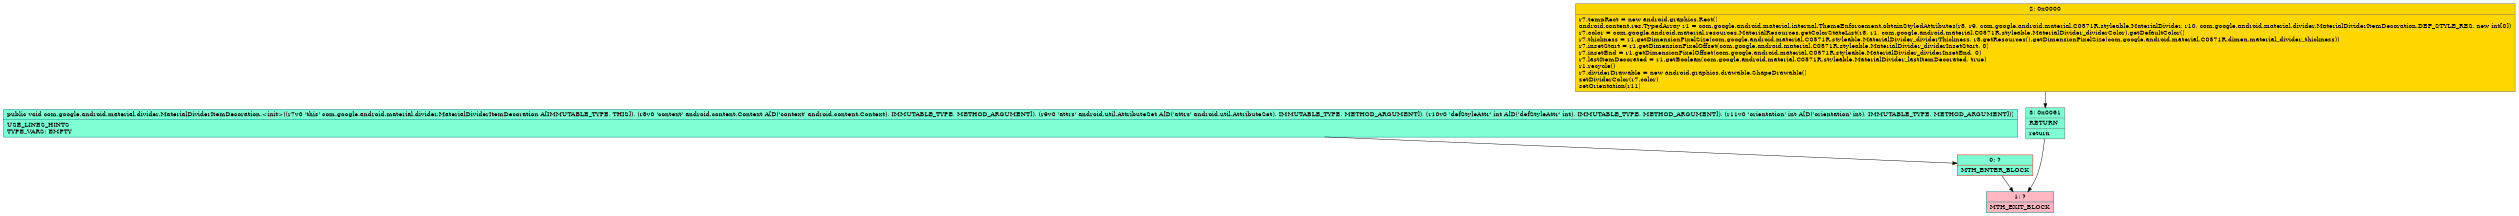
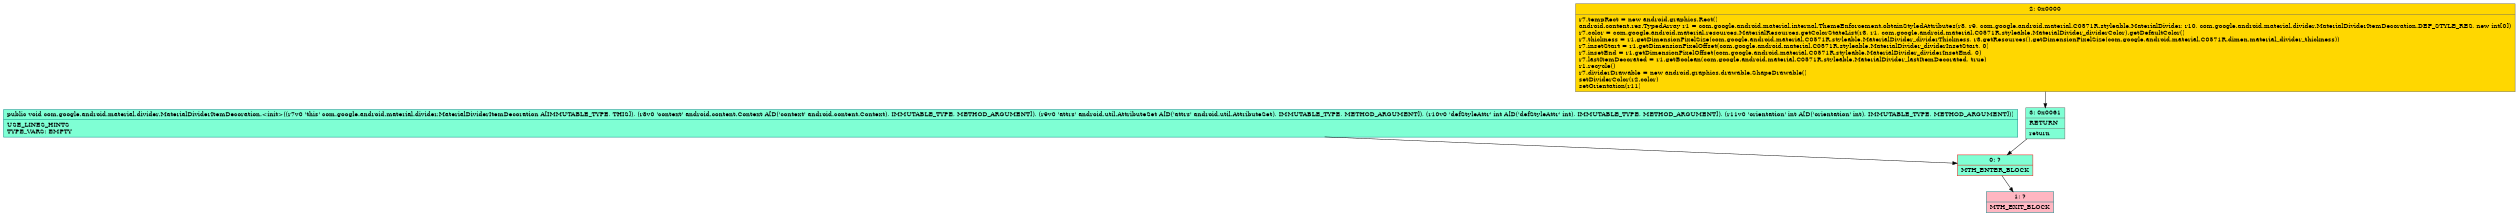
  digraph {
    node [color=teal fillcolor=aquamarine shape=record style=filled]
    n1 [color=red label="{0\:\ ?|MTH_ENTER_BLOCK\l}"]
    n2 [fillcolor=lightpink label="{1\:\ ?|MTH_EXIT_BLOCK\l}"]
-   n3 [color=gray40 fillcolor=gold label="{2\:\ 0x0000|r7.tempRect = new android.graphics.Rect()\landroid.content.res.TypedArray r1 = com.google.android.material.internal.ThemeEnforcement.obtainStyledAttributes(r8, r9, com.google.android.material.C0571R.styleable.MaterialDivider, r10, com.google.android.material.divider.MaterialDividerItemDecoration.DEF_STYLE_RES, new int[0])\lr7.color = com.google.android.material.resources.MaterialResources.getColorStateList(r8, r1, com.google.android.material.C0571R.styleable.MaterialDivider_dividerColor).getDefaultColor()\lr7.thickness = r1.getDimensionPixelSize(com.google.android.material.C0571R.styleable.MaterialDivider_dividerThickness, r8.getResources().getDimensionPixelSize(com.google.android.material.C0571R.dimen.material_divider_thickness))\lr7.insetStart = r1.getDimensionPixelOffset(com.google.android.material.C0571R.styleable.MaterialDivider_dividerInsetStart, 0)\lr7.insetEnd = r1.getDimensionPixelOffset(com.google.android.material.C0571R.styleable.MaterialDivider_dividerInsetEnd, 0)\lr7.lastItemDecorated = r1.getBoolean(com.google.android.material.C0571R.styleable.MaterialDivider_lastItemDecorated, true)\lr1.recycle()\lr7.dividerDrawable = new android.graphics.drawable.ShapeDrawable()\lsetDividerColor(r7.color)\lsetOrientation(r11)\l}"]
+   n3 [color=gray40 fillcolor=gold label="{2\:\ 0x0000|r7.tempRect = new android.graphics.Rect()\landroid.content.res.TypedArray r1 = com.google.android.material.internal.ThemeEnforcement.obtainStyledAttributes(r8, r9, com.google.android.material.C0571R.styleable.MaterialDivider, r10, com.google.android.material.divider.MaterialDividerItemDecoration.DEF_STYLE_RES, new int[0])\lr7.color = com.google.android.material.resources.MaterialResources.getColorStateList(r8, r1, com.google.android.material.C0571R.styleable.MaterialDivider_dividerColor).getDefaultColor()\lr7.thickness = r1.getDimensionPixelSize(com.google.android.material.C0571R.styleable.MaterialDivider_dividerThickness, r8.getResources().getDimensionPixelSize(com.google.android.material.C0571R.dimen.material_divider_thickness))\lr7.insetStart = r1.getDimensionPixelOffset(com.google.android.material.C0571R.styleable.MaterialDivider_dividerInsetStart, 0)\lr7.insetEnd = r1.getDimensionPixelOffset(com.google.android.material.C0571R.styleable.MaterialDivider_dividerInsetEnd, 0)\lr7.lastItemDecorated = r1.getBoolean(com.google.android.material.C0571R.styleable.MaterialDivider_lastItemDecorated, true)\lr1.recycle()\lr7.dividerDrawable = new android.graphics.drawable.ShapeDrawable()\lsetDividerColor(r2.color)\lsetOrientation(r11)\l}"]
    n4 [color=gray40 label="{3\:\ 0x0061|RETURN\l|return\l}"]
    n5 [label="{public void com.google.android.material.divider.MaterialDividerItemDecoration.\<init\>((r7v0 'this' com.google.android.material.divider.MaterialDividerItemDecoration A[IMMUTABLE_TYPE, THIS]), (r8v0 'context' android.content.Context A[D('context' android.content.Context), IMMUTABLE_TYPE, METHOD_ARGUMENT]), (r9v0 'attrs' android.util.AttributeSet A[D('attrs' android.util.AttributeSet), IMMUTABLE_TYPE, METHOD_ARGUMENT]), (r10v0 'defStyleAttr' int A[D('defStyleAttr' int), IMMUTABLE_TYPE, METHOD_ARGUMENT]), (r11v0 'orientation' int A[D('orientation' int), IMMUTABLE_TYPE, METHOD_ARGUMENT]))  | USE_LINES_HINTS\lTYPE_VARS: EMPTY\l}"]
    n1 -> n2
    n3 -> n4
-   n4 -> n2
+   n4 -> n1
    n5 -> n1
  }
